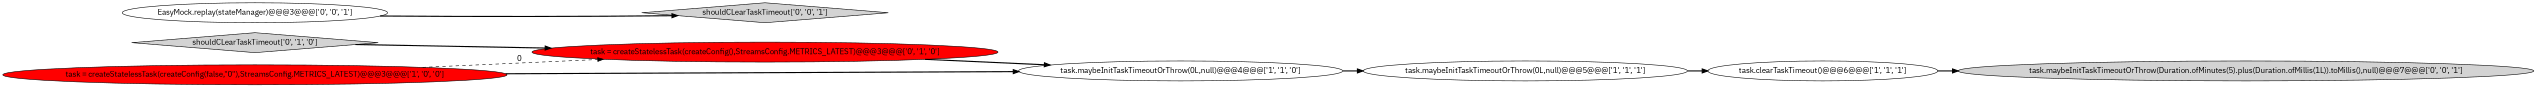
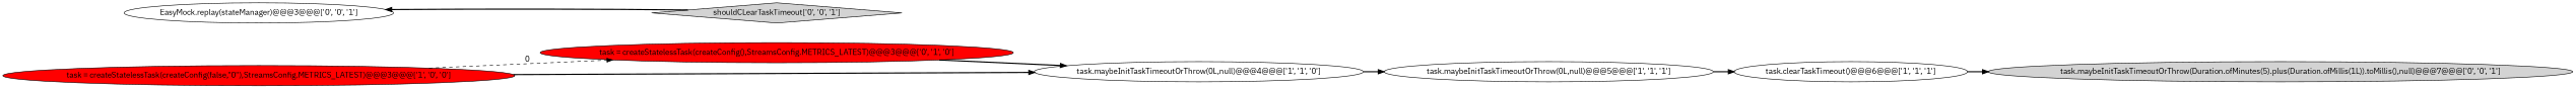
  digraph {
    fontname="IBM Plex Sans"
    rankdir=LR
    node [fillcolor=white fontname="IBM Plex Sans" shape=ellipse style=filled]
    edge [fontname="IBM Plex Sans" style=bold]
    n1 [label="task.maybeInitTaskTimeoutOrThrow(0L,null)@@@5@@@['1', '1', '1']"]
    n2 [label="task.clearTaskTimeout()@@@6@@@['1', '1', '1']"]
    n3 [label="task.maybeInitTaskTimeoutOrThrow(0L,null)@@@4@@@['1', '1', '0']"]
    n4 [label="EasyMock.replay(stateManager)@@@3@@@['0', '0', '1']"]
    n5 [fillcolor=red label="task = createStatelessTask(createConfig(),StreamsConfig.METRICS_LATEST)@@@3@@@['0', '1', '0']"]
    n6 [fillcolor=lightgray label="task.maybeInitTaskTimeoutOrThrow(Duration.ofMinutes(5).plus(Duration.ofMillis(1L)).toMillis(),null)@@@7@@@['0', '0', '1']"]
    n7 [fillcolor=lightgray label="shouldCLearTaskTimeout['0', '0', '1']" shape=diamond]
-   n8 [fillcolor=lightgray label="shouldCLearTaskTimeout['0', '1', '0']" shape=diamond]
    n9 [fillcolor=red label="task = createStatelessTask(createConfig(false,\"0\"),StreamsConfig.METRICS_LATEST)@@@3@@@['1', '0', '0']"]
    n1 -> n2
    n2 -> n6
    n3 -> n1
    n5 -> n3
-   n4 -> n7
-   n8 -> n5
+   n7 -> n4
    n9 -> n3
    n9 -> n5 [label=0 style=dashed]
  }
